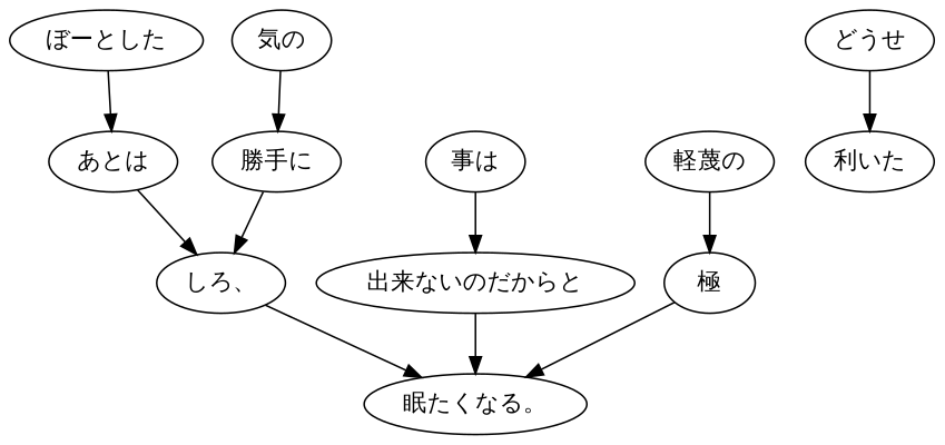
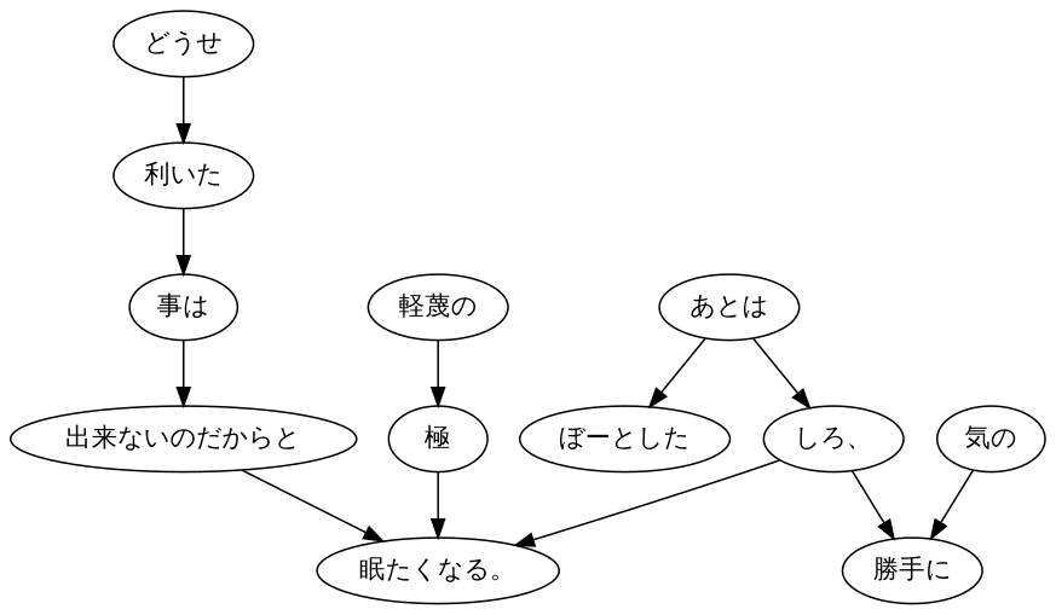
  digraph {
    n1 [label="ぼーとした"]
    n2 [label="あとは"]
    n3 [label="しろ、"]
    n4 [label="眠たくなる。"]
    n5 [label="勝手に"]
    n6 [label="どうせ"]
    n7 [label="利いた"]
    n8 [label="事は"]
    n9 [label="気の"]
    n10 [label="出来ないのだからと"]
    n11 [label="軽蔑の"]
    n12 [label="極"]
-   n1 -> n2
+   n2 -> n1
    n2 -> n3
    n3 -> n4
-   n5 -> n3
+   n3 -> n5
    n6 -> n7
+   n7 -> n8
    n8 -> n10
    n9 -> n5
    n10 -> n4
    n11 -> n12
    n12 -> n4
  }
